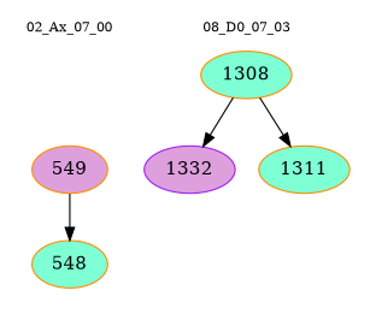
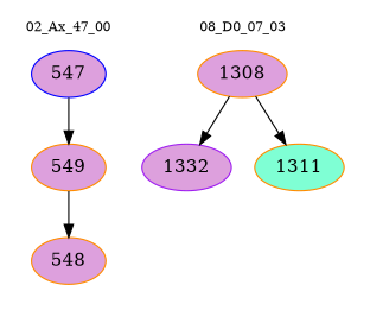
  digraph {
    node [color=darkorange fillcolor=plum style=filled]
    edge [color=black]
+   n1 [color=blue label=547]
    n2 [label=549]
-   n3 [fillcolor=aquamarine label=548]
-   n4 [fillcolor=aquamarine label=1308]
+   n3 [label=548]
+   n4 [label=1308]
    n5 [color=purple label=1332]
    n6 [fillcolor=aquamarine label=1311]
    subgraph cluster_1 {
      color=white
      fontsize=10
-     label="02_Ax_07_00"
+     label="02_Ax_47_00"
+     n1
      n2
      n3
    }
    subgraph cluster_2 {
      color=white
      fontsize=10
      label="08_D0_07_03"
      n4
      n5
      n6
    }
+   n1 -> n2
    n2 -> n3
    n4 -> n5
    n4 -> n6
  }
